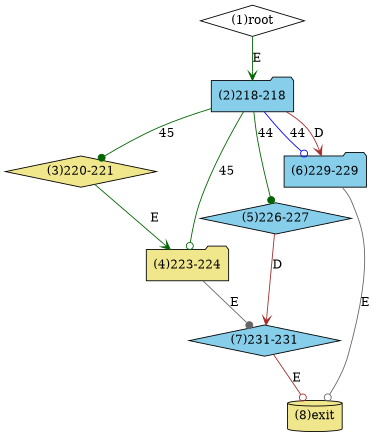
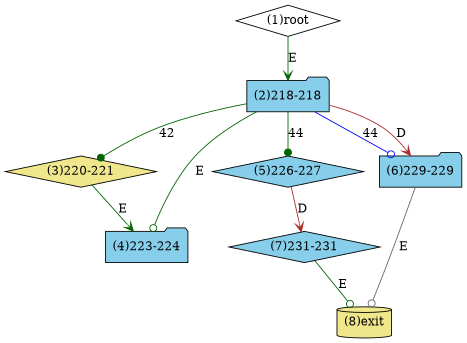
  digraph {
    node [fillcolor=skyblue shape=diamond style=filled]
    edge [arrowhead=vee color=darkgreen]
    n1 [fillcolor=white label="(1)root"]
    n2 [label="(2)218-218" shape=folder]
    n3 [fillcolor=khaki label="(3)220-221"]
-   n4 [fillcolor=khaki label="(4)223-224" shape=folder]
+   n4 [label="(4)223-224" shape=folder]
    n5 [label="(5)226-227"]
    n6 [label="(6)229-229" shape=folder]
    n7 [label="(7)231-231"]
    n8 [fillcolor=khaki label="(8)exit" shape=cylinder]
    n1 -> n2 [label=E]
-   n2 -> n3 [arrowhead=dot label=45]
-   n2 -> n4 [arrowhead=odot label=45]
+   n2 -> n3 [arrowhead=dot label=42]
+   n2 -> n4 [arrowhead=odot label=E]
    n2 -> n5 [arrowhead=dot label=44]
    n2 -> n6 [arrowhead=odot color=blue label=44]
    n2 -> n6 [color=brown label=D]
    n3 -> n4 [label=E]
-   n4 -> n7 [arrowhead=dot color=gray40 label=E]
    n5 -> n7 [color=brown label=D]
    n6 -> n8 [arrowhead=odot color=gray40 label=E]
-   n7 -> n8 [arrowhead=odot color=brown label=E]
+   n7 -> n8 [arrowhead=odot label=E]
  }
